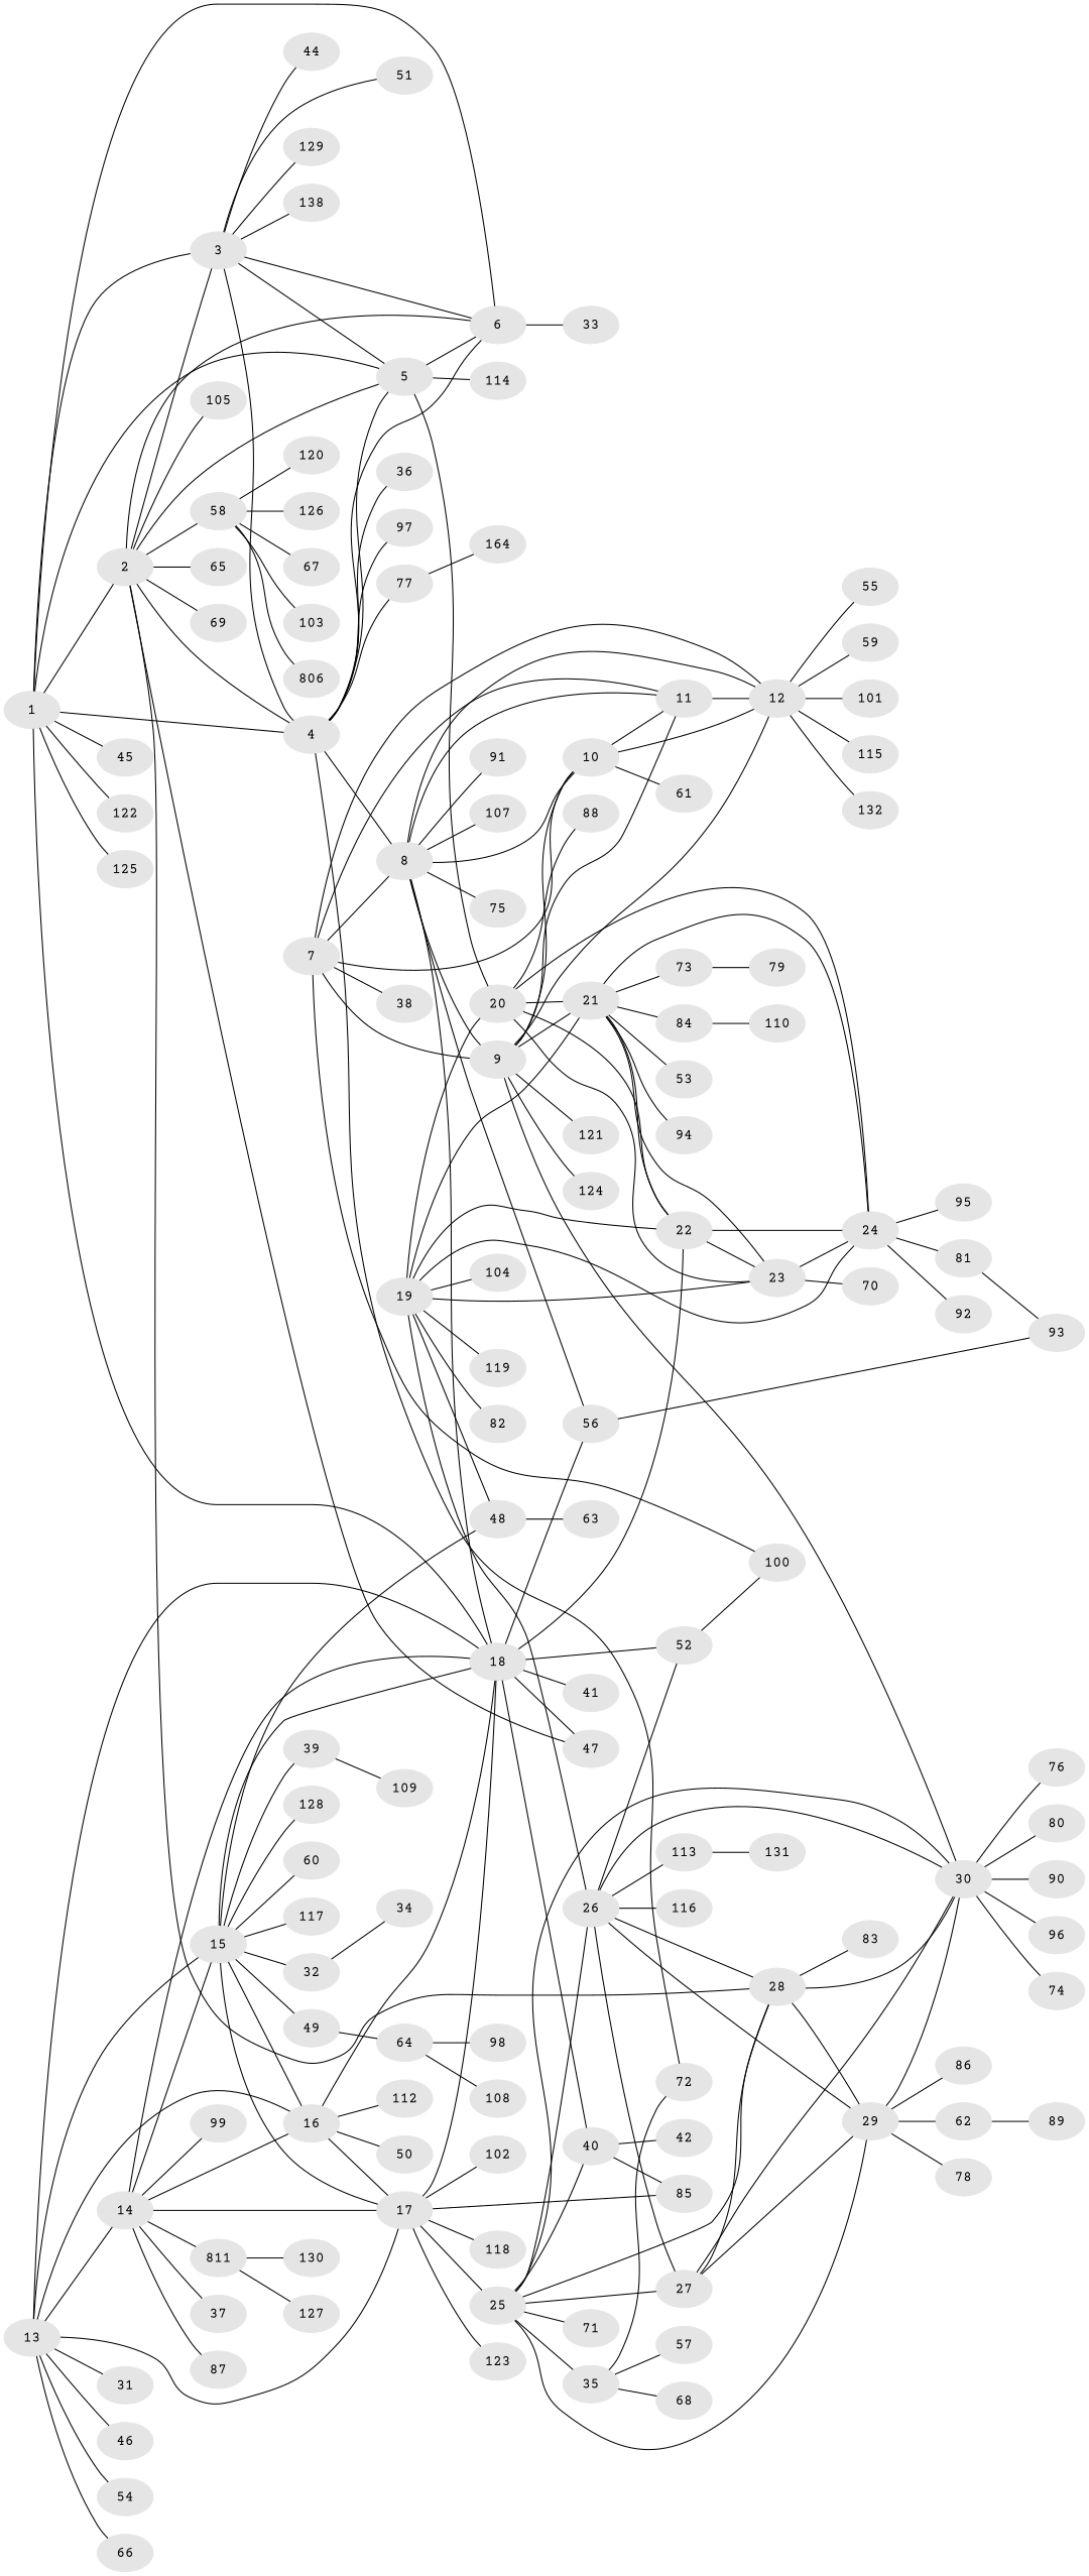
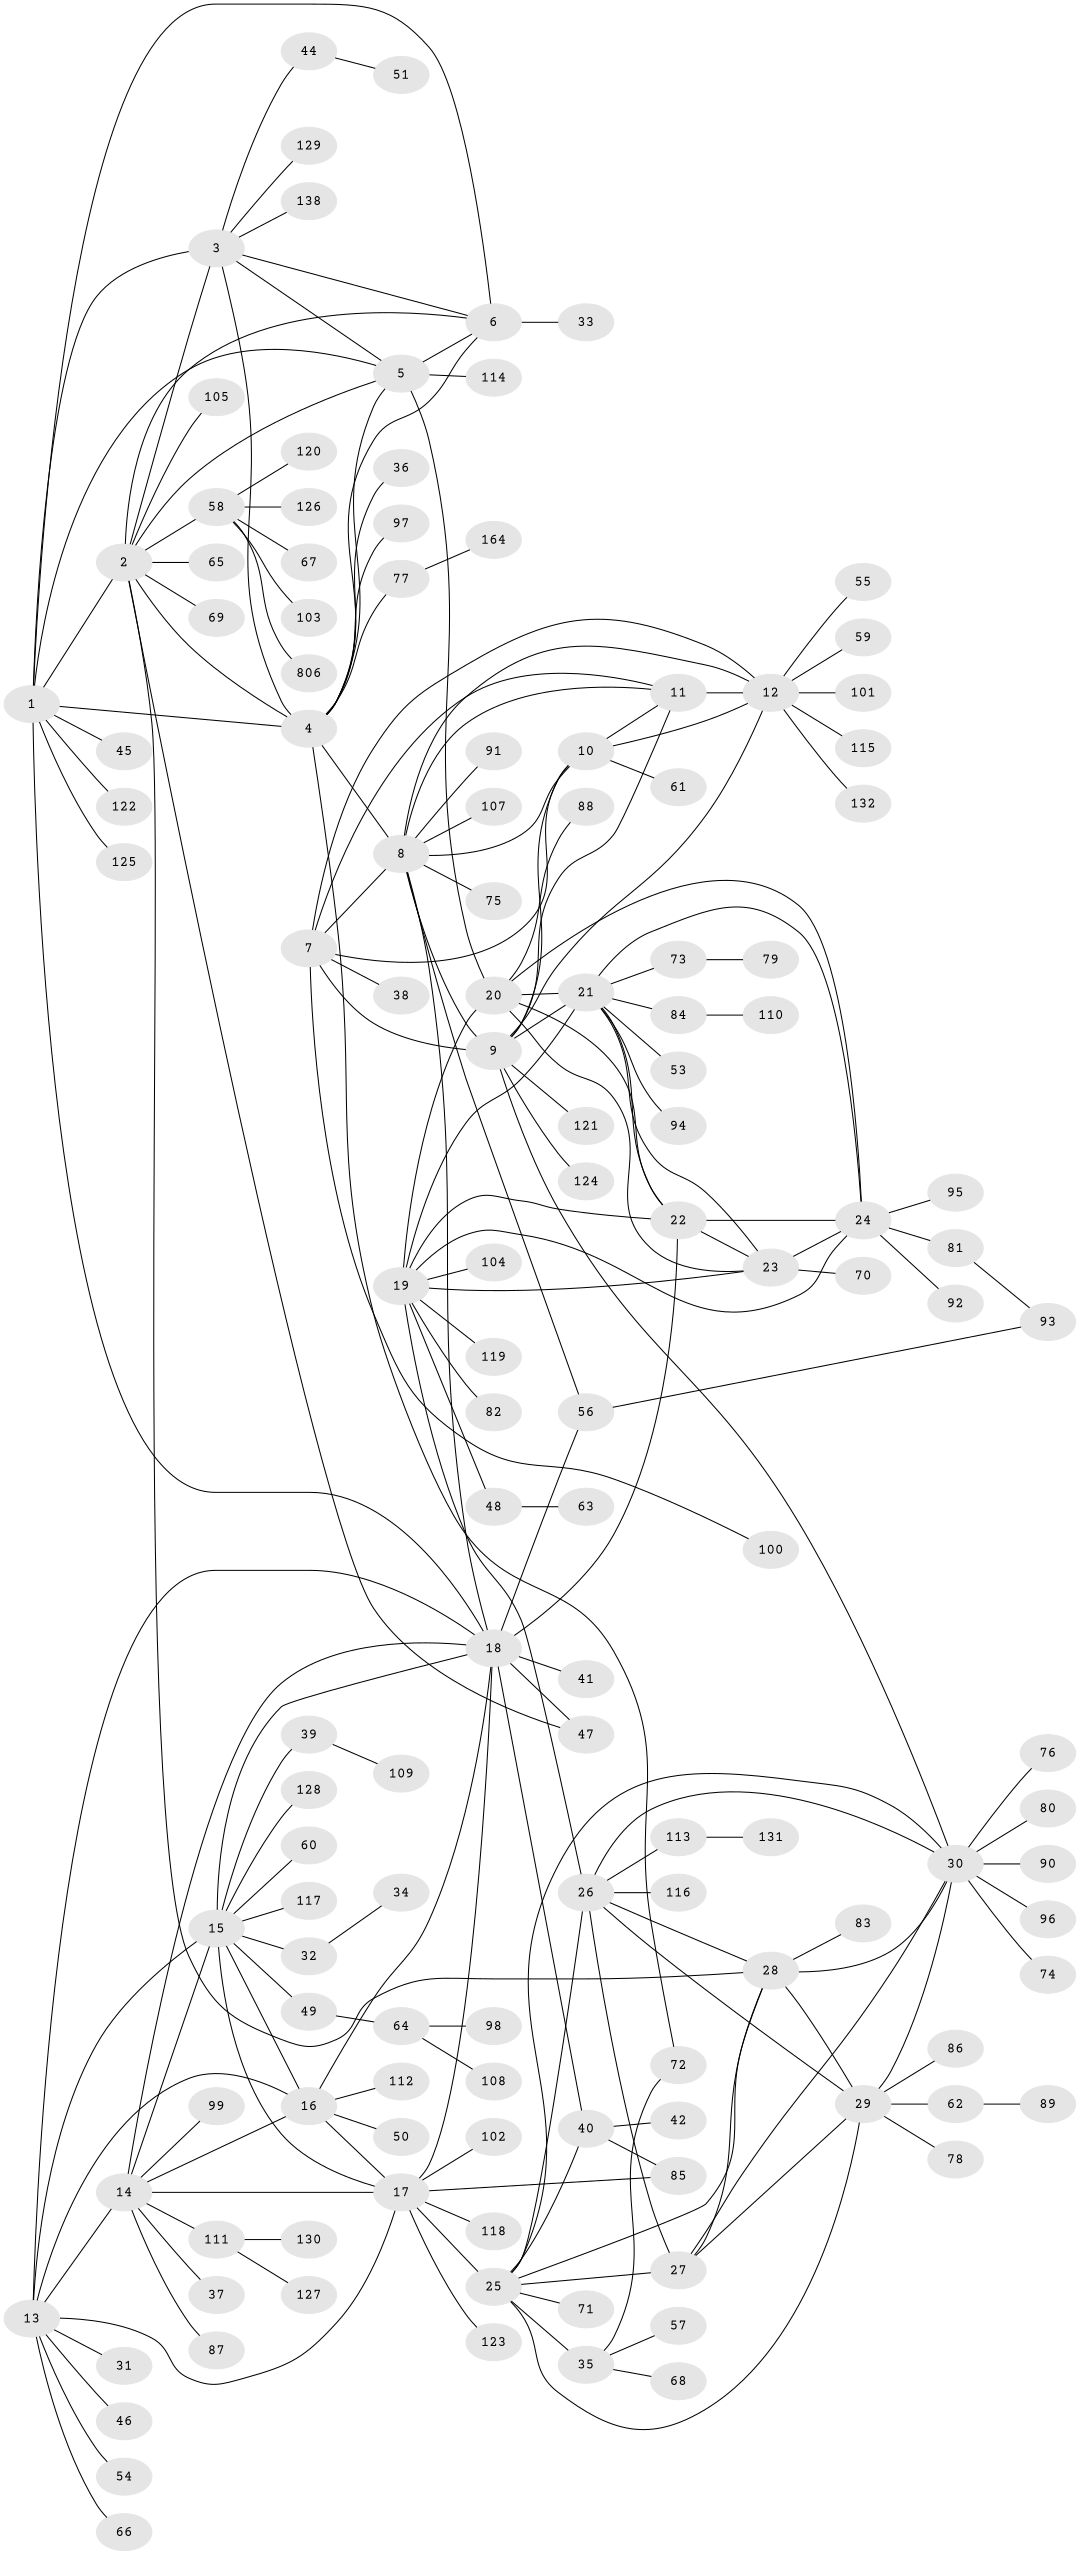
  graph {
    fontname="Courier Prime"
    rankdir=LR
    node [color=gray90 fontname="Courier Prime" style=filled]
    edge [fontname="Courier Prime"]
    1
    2
    3
    4
    5
    6
    18
    45
    122
    125
    28
    47
    58
    65
    69
    105
    44
    51
    129
    n20 [label=138]
    8
    36
    72
    77
    97
    20
    114
    33
    56
    22
    40
    41
-   52
    30
    29
    83
    67
    103
    n39 [label=806]
    120
    126
    9
    10
    11
    12
    75
    91
    107
    n49 [label=164]
    21
    23
    24
    88
    7
    38
    100
    121
    124
    61
    55
    59
    101
    115
    132
    93
    53
    73
    84
    94
    74
    76
    80
    90
    96
    13
    14
    15
    16
    17
    31
    46
    54
    66
    37
    87
    99
-   111 [label=811]
+   111
    32
    39
    48
    49
    60
    117
    128
    50
    112
    25
    85
    102
    118
    123
    127
    130
    34
    109
    63
    64
    26
    27
    35
    71
    42
    19
    82
    104
    119
    70
    81
    92
    95
    113
    116
    79
    110
    62
    78
    86
    57
    68
    131
    89
    98
    108
    1 -- 2
    1 -- 3
    1 -- 4
    1 -- 5
    1 -- 6
    1 -- 18
    1 -- 45
    1 -- 122
    1 -- 125
    2 -- 3
    2 -- 4
    2 -- 5
    2 -- 6
    2 -- 28
    2 -- 47
    2 -- 58
    2 -- 65
    2 -- 69
    2 -- 105
    3 -- 4
    3 -- 5
    3 -- 6
    3 -- 44
-   3 -- 51
+   44 -- 51
    3 -- 129
    3 -- n20
    4 -- 5
    4 -- 6
    4 -- 8
    4 -- 36
    4 -- 72
    4 -- 77
    4 -- 97
    5 -- 6
    5 -- 20
    5 -- 114
    6 -- 33
    18 -- 47
    18 -- 56
    18 -- 22
    18 -- 40
    18 -- 41
-   18 -- 52
    28 -- 30
    28 -- 29
    28 -- 83
    58 -- 67
    58 -- 103
    58 -- n39
    58 -- 120
    58 -- 126
    8 -- 18
    8 -- 56
    8 -- 9
    8 -- 10
    8 -- 11
    8 -- 12
    8 -- 75
    8 -- 91
    8 -- 107
    77 -- n49
    20 -- 22
    20 -- 21
    20 -- 23
    20 -- 24
    20 -- 88
    56 -- 93
    22 -- 23
    22 -- 24
    40 -- 85
    40 -- 42
-   52 -- 100
    30 -- 74
    30 -- 76
    30 -- 80
    30 -- 90
    30 -- 96
    29 -- 30
    29 -- 62
    29 -- 78
    29 -- 86
    9 -- 30
    9 -- 10
    9 -- 11
    9 -- 12
    9 -- 21
    9 -- 121
    9 -- 124
    10 -- 11
    10 -- 12
    10 -- 61
    11 -- 12
    12 -- 55
    12 -- 59
    12 -- 101
    12 -- 115
    12 -- 132
    21 -- 22
    21 -- 23
    21 -- 24
    21 -- 53
    21 -- 73
    21 -- 84
    21 -- 94
    23 -- 24
    23 -- 70
    24 -- 81
    24 -- 92
    24 -- 95
    7 -- 8
    7 -- 9
    7 -- 10
    7 -- 11
    7 -- 12
    7 -- 38
    7 -- 100
    73 -- 79
    84 -- 110
    13 -- 18
    13 -- 14
    13 -- 15
    13 -- 16
    13 -- 17
    13 -- 31
    13 -- 46
    13 -- 54
    13 -- 66
    14 -- 18
    14 -- 15
    14 -- 16
    14 -- 17
    14 -- 37
    14 -- 87
    14 -- 99
    14 -- 111
    15 -- 18
    15 -- 16
    15 -- 17
    15 -- 32
    15 -- 39
-   15 -- 48
    15 -- 49
    15 -- 60
    15 -- 117
    15 -- 128
    16 -- 18
    16 -- 17
    16 -- 50
    16 -- 112
    17 -- 18
    17 -- 25
    17 -- 85
    17 -- 102
    17 -- 118
    17 -- 123
    111 -- 127
    111 -- 130
    32 -- 34
    39 -- 109
    48 -- 63
    49 -- 64
    25 -- 28
    25 -- 40
    25 -- 30
    25 -- 29
    25 -- 26
    25 -- 27
    25 -- 35
    25 -- 71
    64 -- 98
    64 -- 108
    26 -- 28
-   26 -- 52
    26 -- 30
    26 -- 29
    26 -- 27
    26 -- 113
    26 -- 116
    27 -- 28
    27 -- 30
    27 -- 29
    35 -- 72
    35 -- 57
    35 -- 68
    19 -- 20
    19 -- 22
    19 -- 21
    19 -- 23
    19 -- 24
    19 -- 48
    19 -- 26
    19 -- 82
    19 -- 104
    19 -- 119
    81 -- 93
    113 -- 131
    62 -- 89
  }
